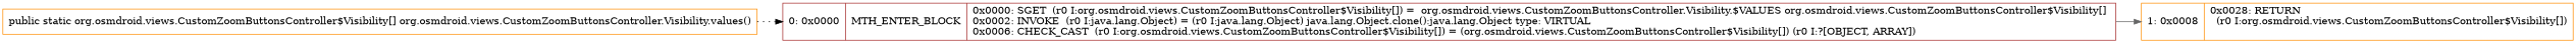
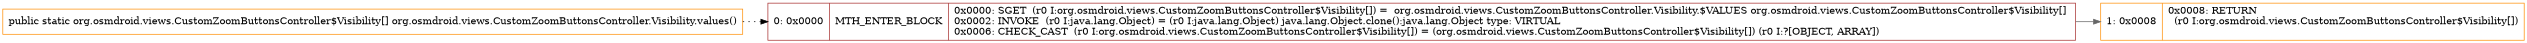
  digraph {
    rankdir=LR
    node [shape=record color=darkorange]
    n1 [label="{0\:\ 0x0000|MTH_ENTER_BLOCK\l|0x0000: SGET  (r0 I:org.osmdroid.views.CustomZoomButtonsController$Visibility[]) =  org.osmdroid.views.CustomZoomButtonsController.Visibility.$VALUES org.osmdroid.views.CustomZoomButtonsController$Visibility[] \l0x0002: INVOKE  (r0 I:java.lang.Object) = (r0 I:java.lang.Object) java.lang.Object.clone():java.lang.Object type: VIRTUAL \l0x0006: CHECK_CAST  (r0 I:org.osmdroid.views.CustomZoomButtonsController$Visibility[]) = (org.osmdroid.views.CustomZoomButtonsController$Visibility[]) (r0 I:?[OBJECT, ARRAY]) \l}" color=brown]
-   n2 [label="{1\:\ 0x0008|0x0028: RETURN  \l  (r0 I:org.osmdroid.views.CustomZoomButtonsController$Visibility[])\l \l}"]
+   n2 [label="{1\:\ 0x0008|0x0008: RETURN  \l  (r0 I:org.osmdroid.views.CustomZoomButtonsController$Visibility[])\l \l}"]
    n3 [label="{public static org.osmdroid.views.CustomZoomButtonsController$Visibility[] org.osmdroid.views.CustomZoomButtonsController.Visibility.values() }"]
    n1 -> n2 [color=gray40 style=solid]
    n3 -> n1 [color=black style=dotted]
  }
